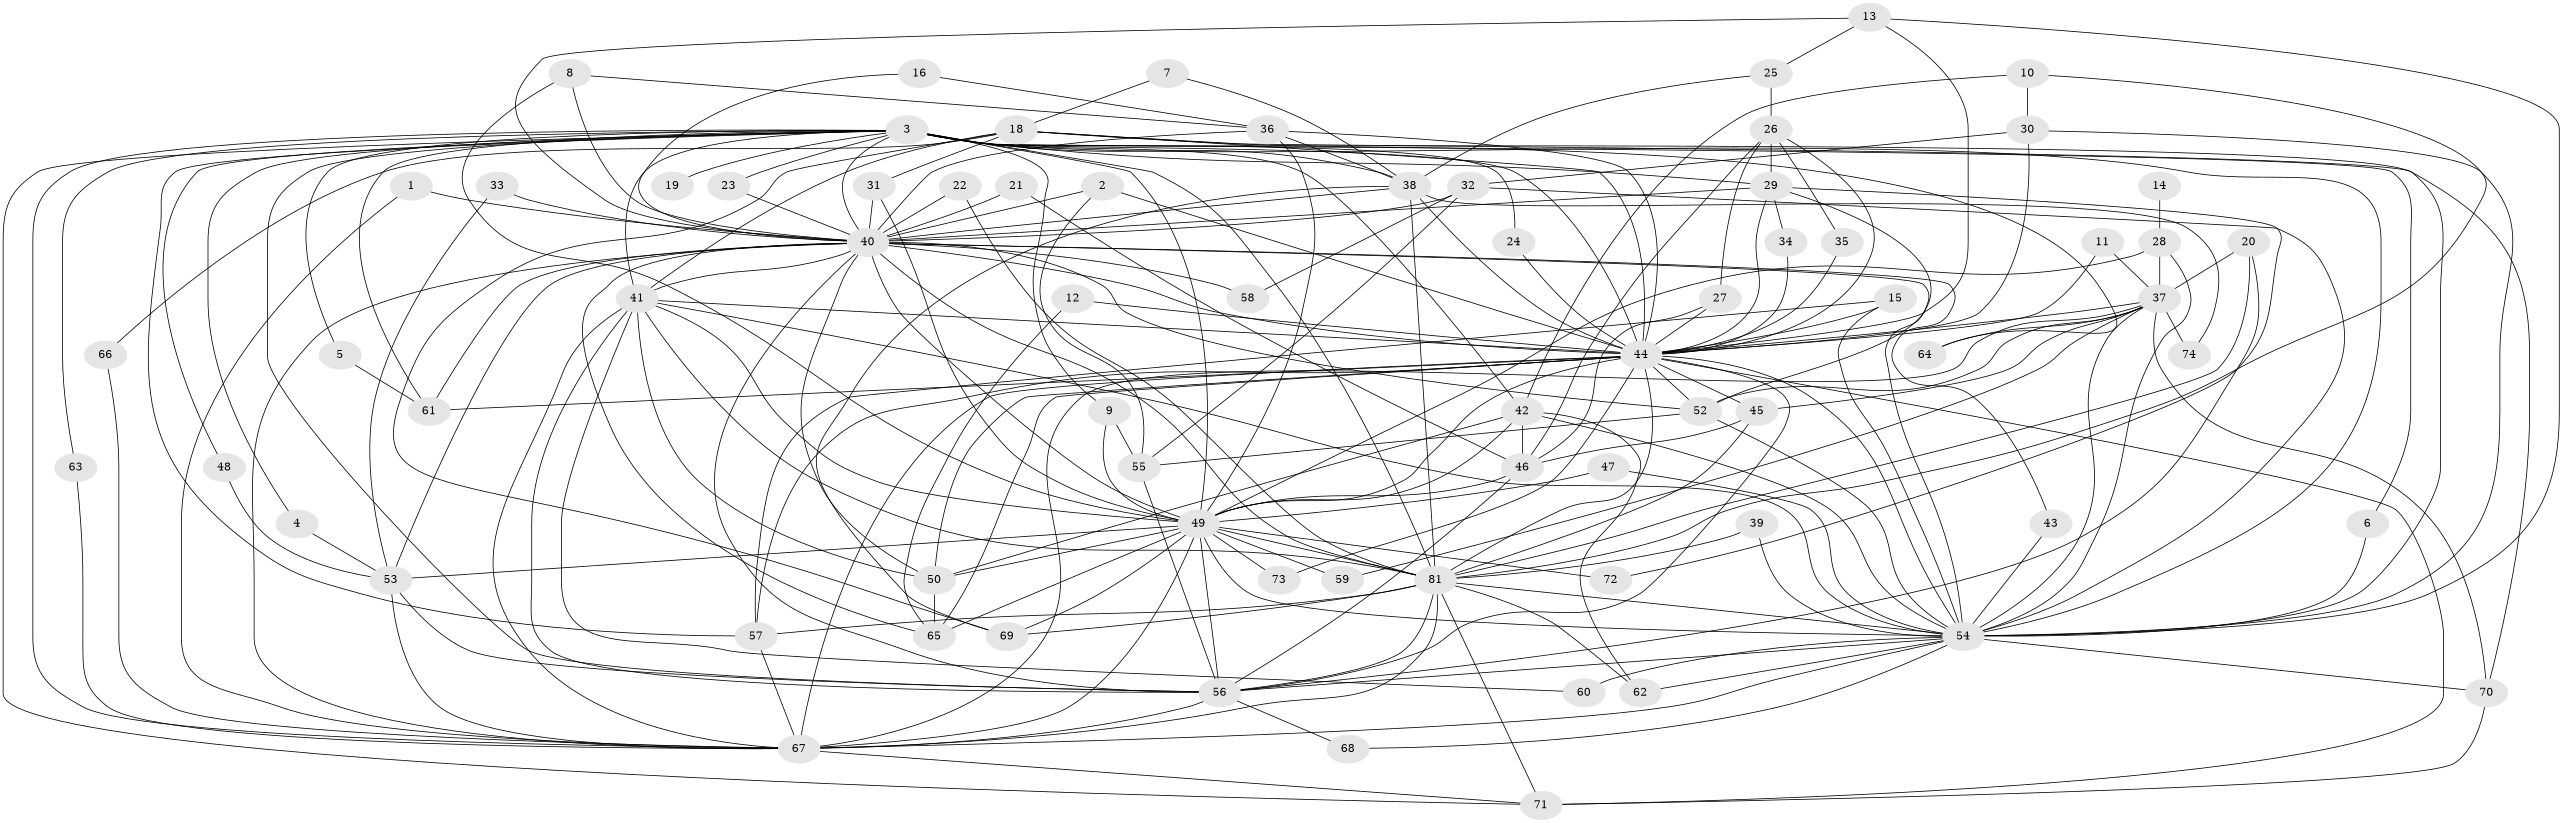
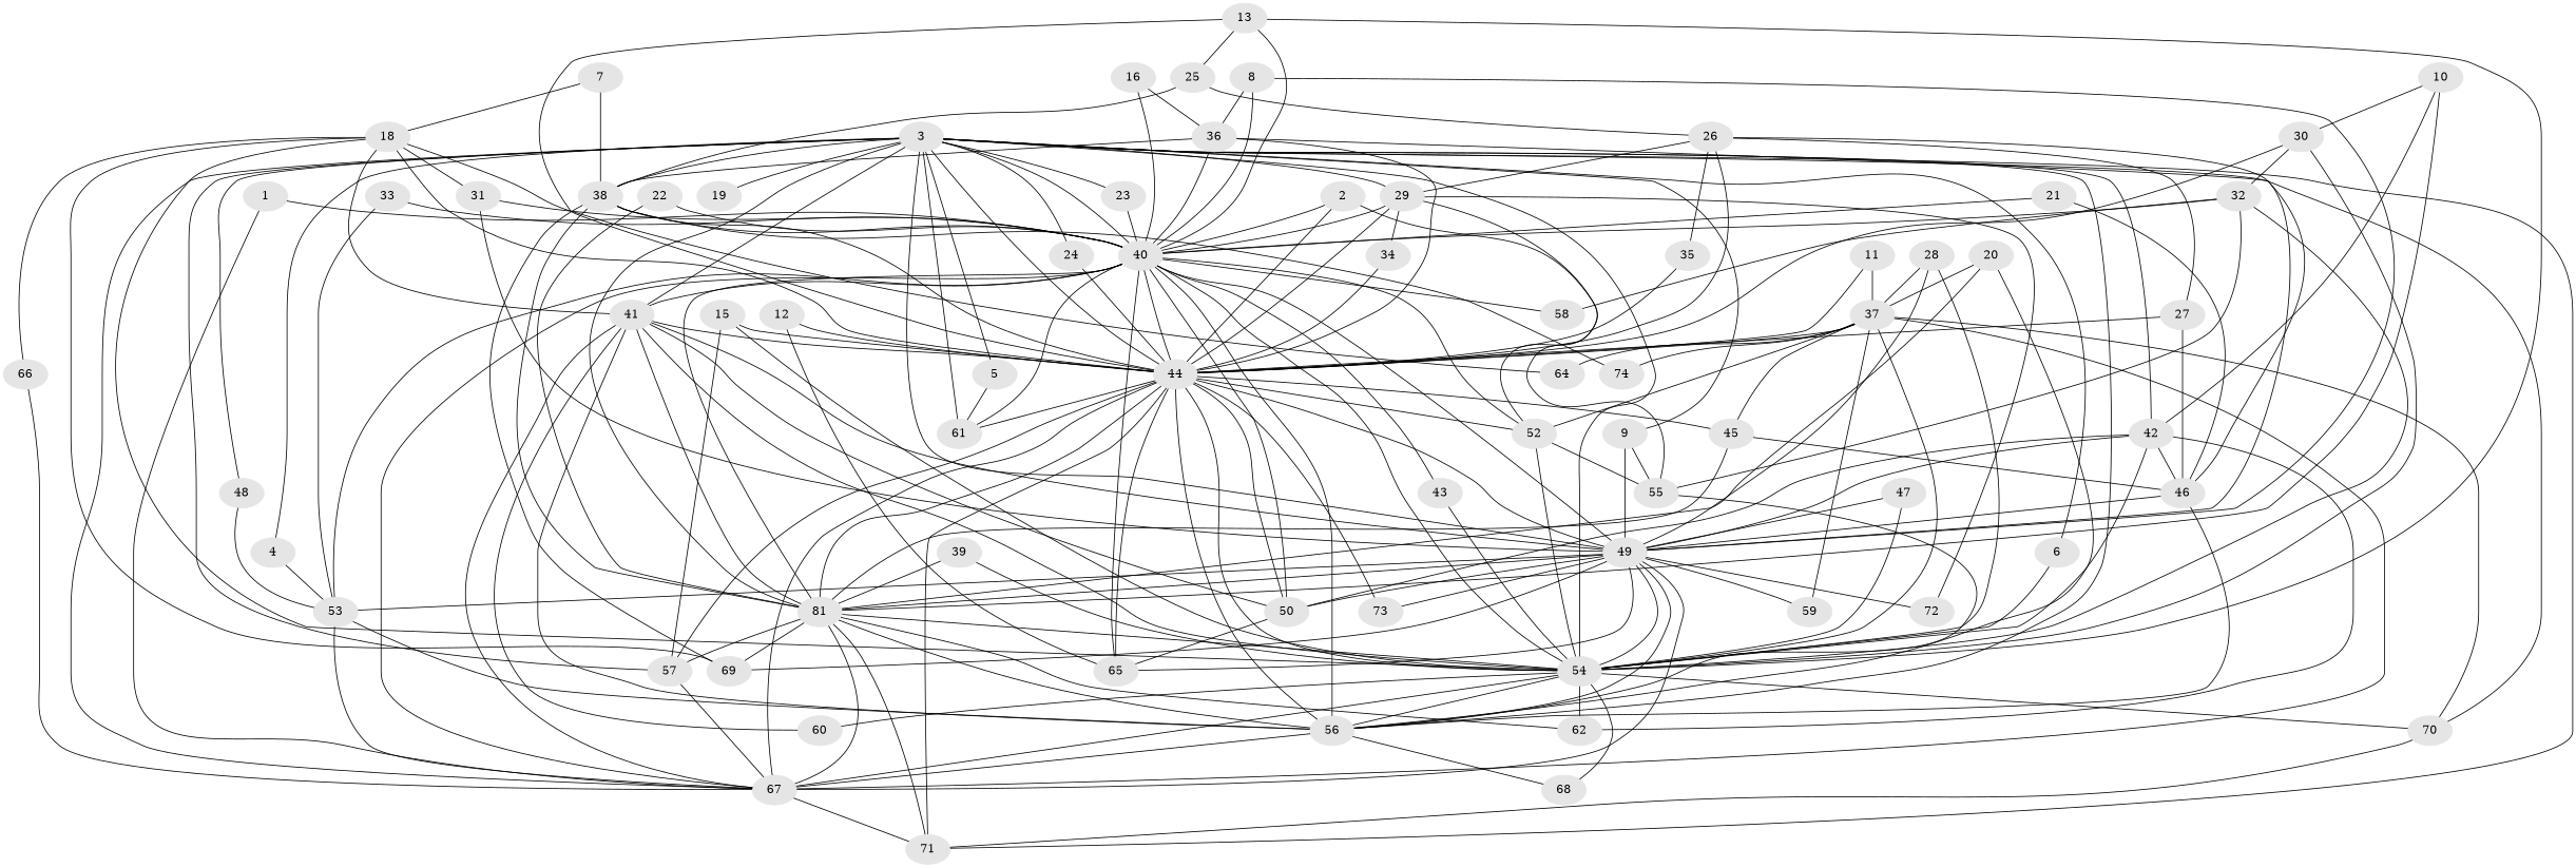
  graph {
    node [color=gray90 style=filled]
    edge [weight=1.0]
    1
    40
    67
    44
    41
    49
    n7 [label=81]
    54
    56
    61
    53
    65
    52
    58
    43
    50
    71
    2
    55
    57
    45
    73
    3
    4
    5
    6
    9
    19
    23
    24
    29
    38
    42
    48
-   63
    70
-   14
    28
    34
    72
    69
    74
    60
    46
    62
    59
    68
    7
    18
    31
    64
    66
    8
    36
    10
    30
    32
    11
    37
    12
    13
    25
    26
    15
    16
    20
    21
    22
    27
    35
    33
    39
    47
    1 -- 40
    1 -- 67
    40 -- 67
    40 -- 44 [weight=2.0]
    40 -- 41
    40 -- 49 [weight=2.0]
    40 -- n7 [weight=2.0]
    40 -- 54
    40 -- 56
    40 -- 61
    40 -- 53
    40 -- 65
    40 -- 52
    40 -- 58
    40 -- 43
    40 -- 50
    67 -- 71
    44 -- 67 [weight=2.0]
    44 -- 49 [weight=2.0]
    44 -- n7
    44 -- 54
    44 -- 56
    44 -- 61
    44 -- 65
    44 -- 52
    44 -- 50
    44 -- 71
    44 -- 57
    44 -- 45
    44 -- 73
    41 -- 67
    41 -- 44
    41 -- 49 [weight=2.0]
    41 -- n7
    41 -- 54
    41 -- 56 [weight=2.0]
    41 -- 50
    41 -- 60
    49 -- 67 [weight=2.0]
    49 -- n7
    49 -- 54
    49 -- 56
    49 -- 53
    49 -- 65
    49 -- 50
    49 -- 73
    49 -- 72
    49 -- 69
    49 -- 59
    n7 -- 67
    n7 -- 54
    n7 -- 56 [weight=2.0]
    n7 -- 71 [weight=2.0]
    n7 -- 57
    n7 -- 69
    n7 -- 62
    54 -- 67 [weight=2.0]
    54 -- 56
    54 -- 70 [weight=3.0]
    54 -- 60
    54 -- 62
    54 -- 68
    56 -- 67 [weight=2.0]
    56 -- 68
    53 -- 67
    53 -- 56
    52 -- 54
    52 -- 55
    43 -- 54
    50 -- 65
    2 -- 40
    2 -- 44
    2 -- 55
    55 -- 56
    57 -- 67 [weight=2.0]
    45 -- n7
    45 -- 46
    3 -- 40 [weight=2.0]
    3 -- 67 [weight=2.0]
    3 -- 44 [weight=2.0]
    3 -- 41 [weight=2.0]
    3 -- 49 [weight=3.0]
    3 -- n7 [weight=3.0]
    3 -- 54 [weight=3.0]
    3 -- 56 [weight=2.0]
    3 -- 61
    3 -- 71
    3 -- 57
    3 -- 4
    3 -- 5
    3 -- 6
    3 -- 9
    3 -- 19 [weight=2.0]
    3 -- 23
    3 -- 24
    3 -- 29
    3 -- 38
    3 -- 42
    3 -- 48
-   3 -- 63
    3 -- 70
    4 -- 53
    5 -- 61
    6 -- 54
    9 -- 49
    9 -- 55
    23 -- 40
    24 -- 44
    29 -- 40
    29 -- 44
    29 -- 52
    29 -- 34
    29 -- 72
    38 -- 40
    38 -- 44
    38 -- n7 [weight=2.0]
    38 -- 69
    38 -- 74
    42 -- 49 [weight=2.0]
    42 -- 54 [weight=2.0]
    42 -- 50
    42 -- 46
    42 -- 62
    48 -- 53
-   63 -- 67
    70 -- 71
-   14 -- 28
    28 -- 49
    28 -- 54
    28 -- 37
    34 -- 44
    46 -- 49
    46 -- 56
    7 -- 38
    7 -- 18
    18 -- 44
    18 -- 41
    18 -- 54
    18 -- 69
    18 -- 31
    18 -- 64
    18 -- 66
    31 -- 40
    31 -- 49
    66 -- 67
    8 -- 40
    8 -- 49
    8 -- 36
    36 -- 40
    36 -- 44
    36 -- 49
    36 -- 38
    10 -- n7
    10 -- 42
    10 -- 30
    30 -- 44
    30 -- 54
    30 -- 32
    32 -- 40
    32 -- 54 [weight=2.0]
    32 -- 58
    32 -- 55
    11 -- 44
    11 -- 37
    37 -- 67
    37 -- 44
    37 -- 54
    37 -- 52
    37 -- 45
    37 -- 70
    37 -- 74
    37 -- 59
    37 -- 64
    12 -- 44
    12 -- 65
    13 -- 40
    13 -- 44
    13 -- 54
    13 -- 25
    25 -- 38
    25 -- 26
    26 -- 44
    26 -- 29
    26 -- 46
    26 -- 27
    26 -- 35
    15 -- 44
    15 -- 54
    15 -- 57
    16 -- 40
    16 -- 36
    20 -- n7
    20 -- 56
    20 -- 37
    21 -- 40
    21 -- 46
    22 -- 40
    22 -- n7 [weight=2.0]
    27 -- 44
    27 -- 46
    35 -- 44
    33 -- 40
    33 -- 53
    39 -- n7
    39 -- 54
    47 -- 49
    47 -- 54
  }
